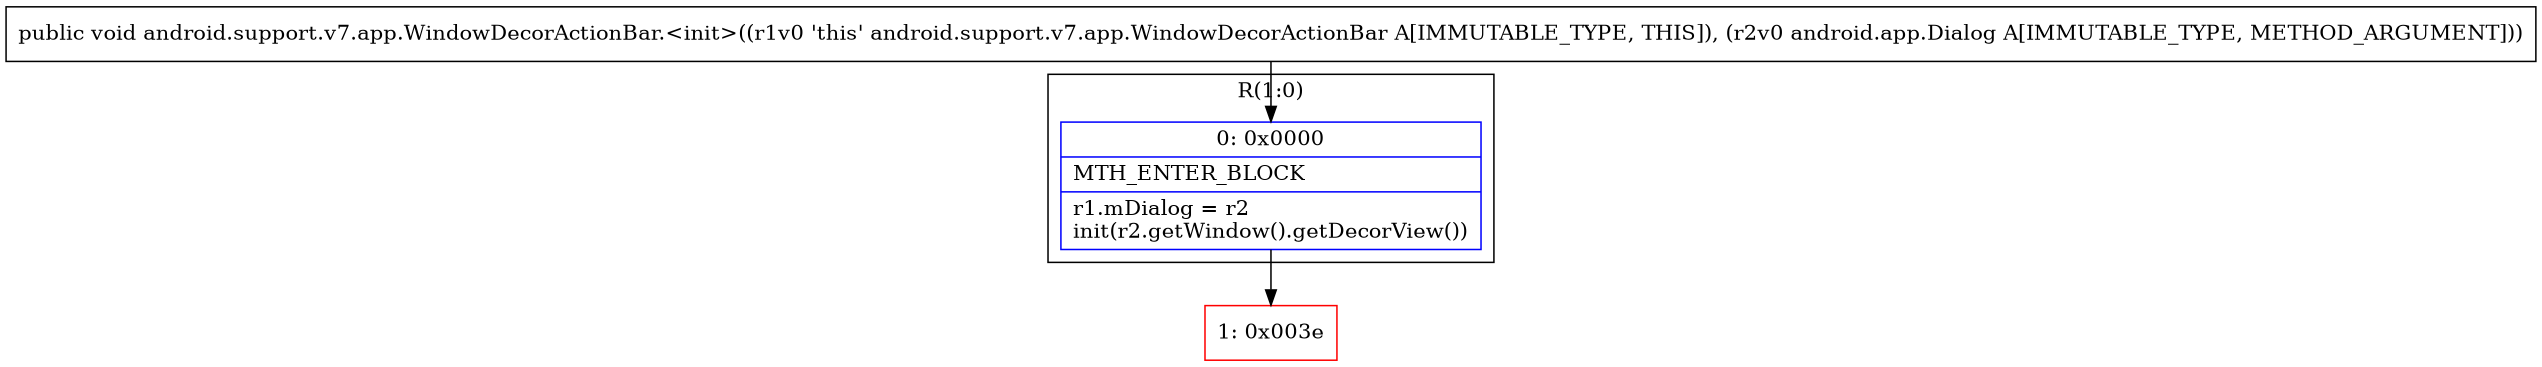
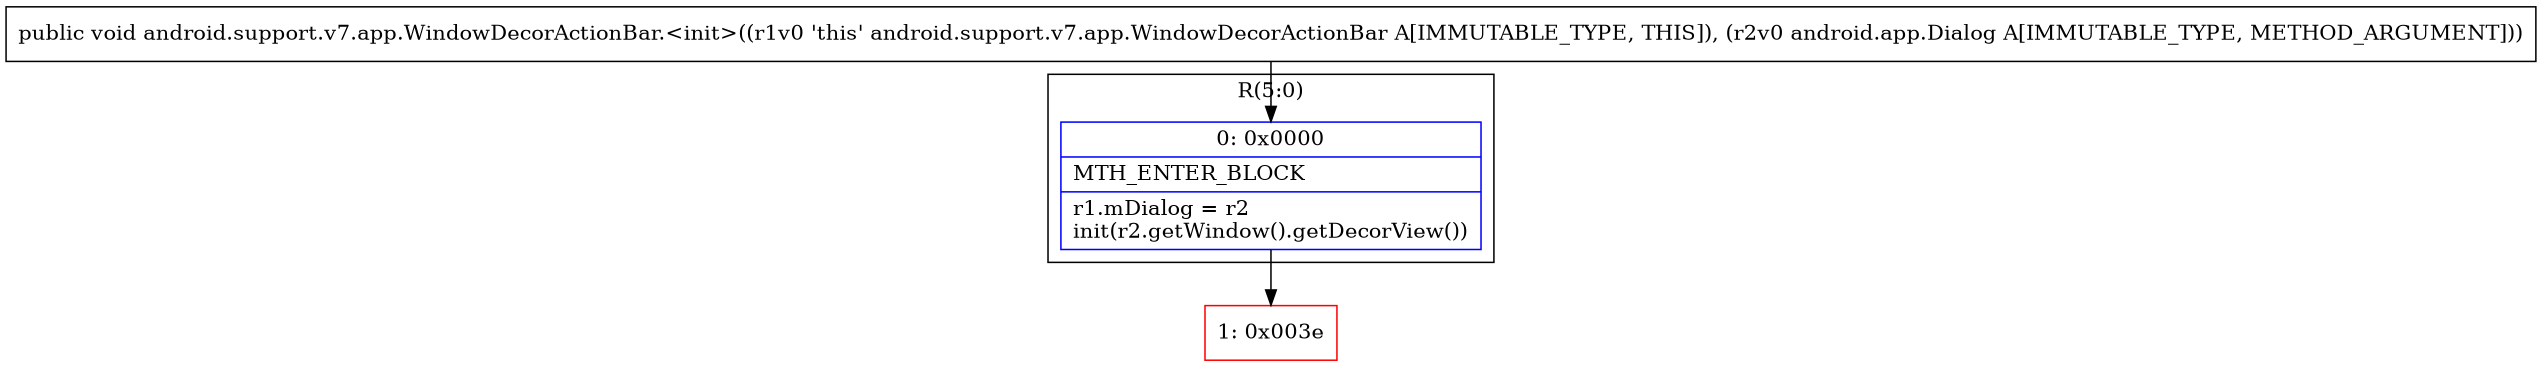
  digraph {
    node [shape=record]
    n1 [color=blue label="{0\:\ 0x0000|MTH_ENTER_BLOCK\l|r1.mDialog = r2\linit(r2.getWindow().getDecorView())\l}"]
    n2 [color=red label="{1\:\ 0x003e}"]
    n3 [label="{public void android.support.v7.app.WindowDecorActionBar.\<init\>((r1v0 'this' android.support.v7.app.WindowDecorActionBar A[IMMUTABLE_TYPE, THIS]), (r2v0 android.app.Dialog A[IMMUTABLE_TYPE, METHOD_ARGUMENT])) }"]
    subgraph cluster_1 {
-     label="R(1:0)"
+     label="R(5:0)"
      n1
    }
    n1 -> n2
    n3 -> n1
  }
